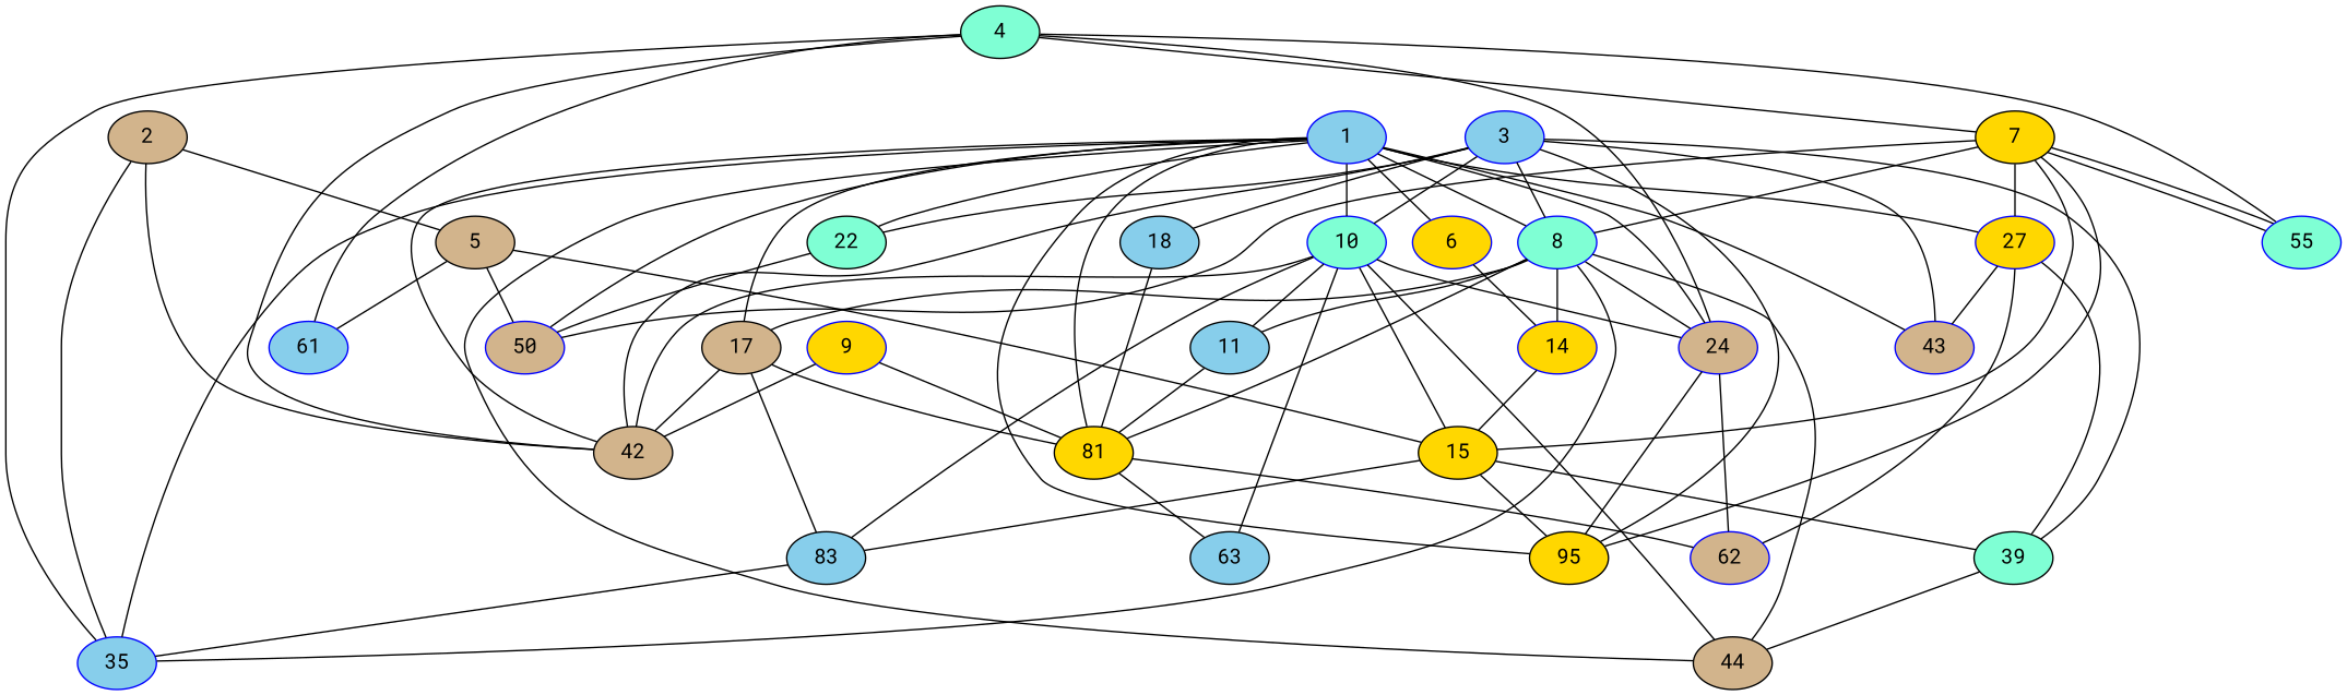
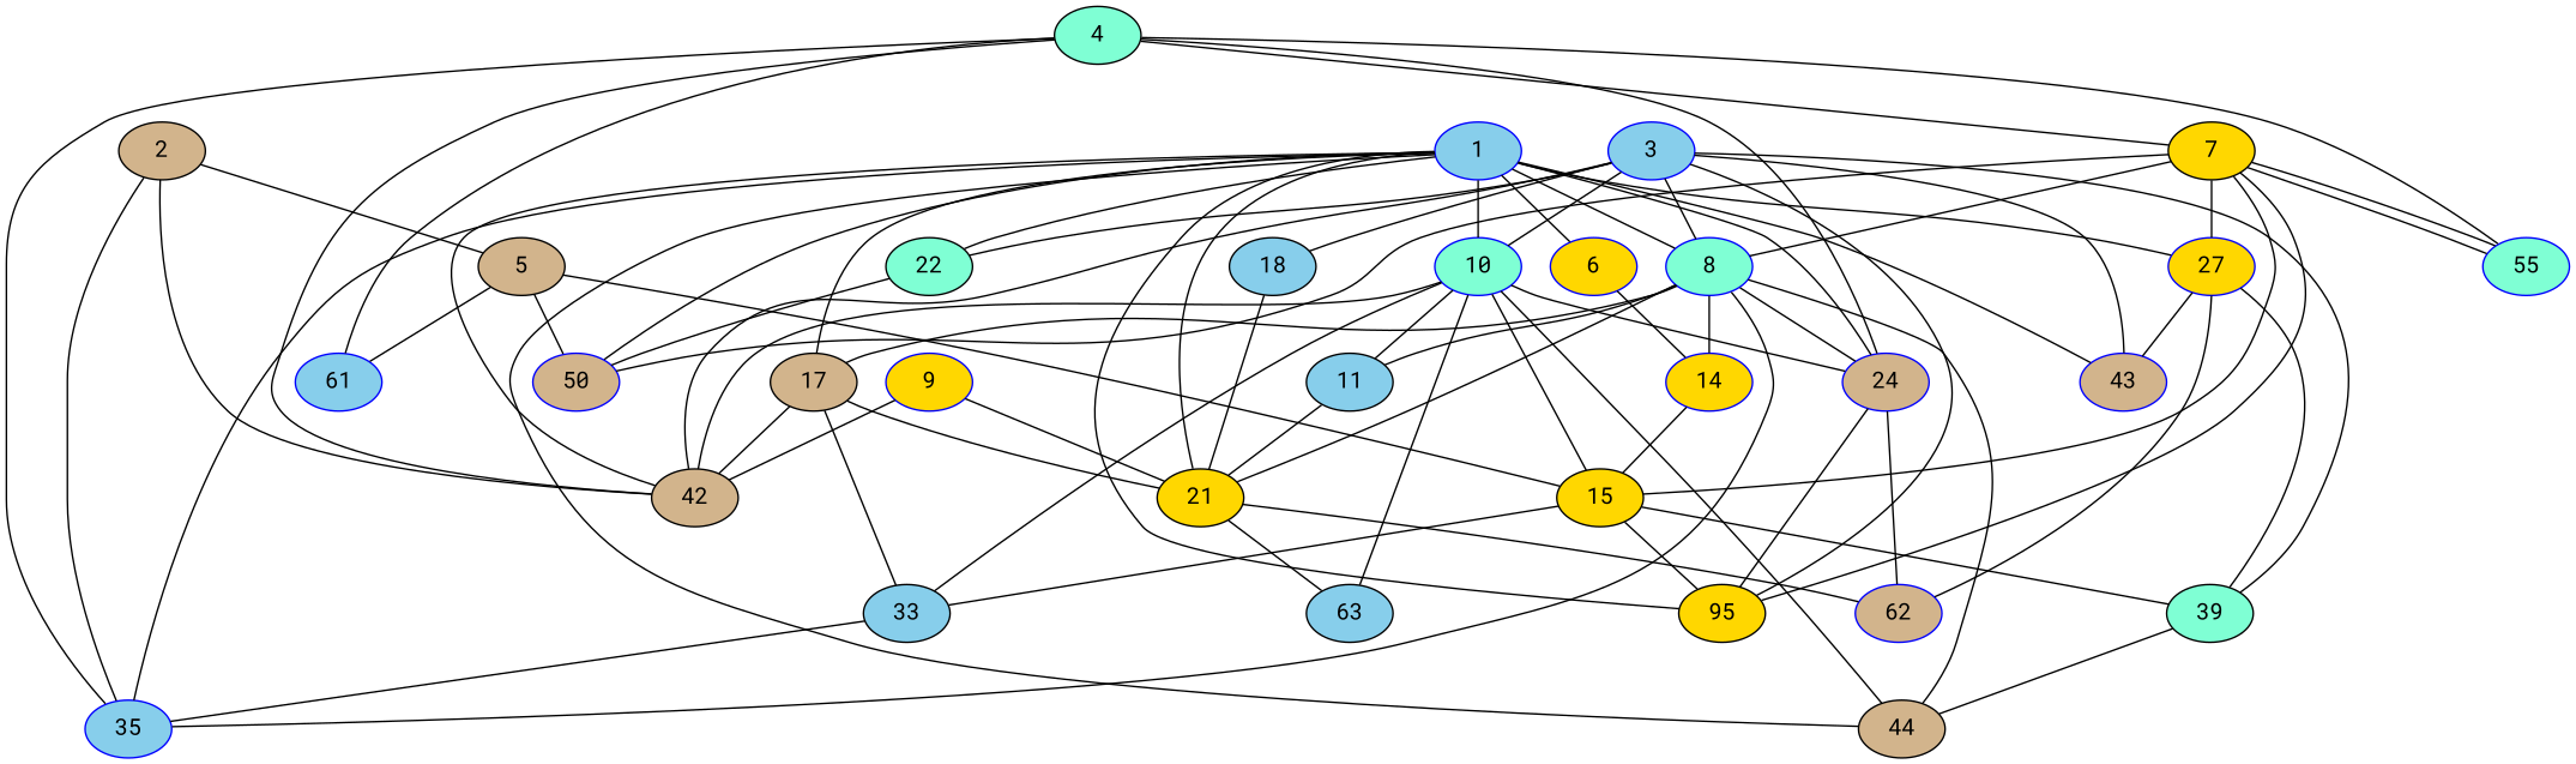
  graph {
    fontname="Roboto Mono"
    node [color=black fillcolor=tan fontname="Roboto Mono" style=filled]
    edge [fontname="Roboto Mono"]
    1 [color=blue fillcolor=skyblue super="+52+13"]
    6 [color=blue fillcolor=gold]
    8 [color=blue fillcolor=aquamarine super="+26+29+56"]
    10 [color=blue fillcolor=aquamarine super="+46+58+40"]
    17 [super="+45+31"]
-   21 [fillcolor=gold super="+23+48" label=81]
+   21 [fillcolor=gold super="+23+48"]
    22 [fillcolor=aquamarine]
    24 [color=blue super="+59+41+28"]
    n9 [fillcolor=gold label=95 super="+53"]
    27 [color=blue fillcolor=gold]
    35 [color=blue fillcolor=skyblue super="+36"]
    42 [super="+60+51"]
    43 [color=blue super="+57"]
    44
    50 [color=blue]
    14 [color=blue fillcolor=gold]
    11 [fillcolor=skyblue]
    15 [fillcolor=gold super="+32+20"]
-   33 [fillcolor=skyblue label=83]
+   33 [fillcolor=skyblue]
    63 [fillcolor=skyblue]
    62 [color=blue]
    39 [fillcolor=aquamarine]
    2 [super="+34"]
    5 [super="+12"]
    61 [color=blue fillcolor=skyblue]
    3 [color=blue fillcolor=skyblue super="+19+47"]
    18 [fillcolor=skyblue]
    4 [fillcolor=aquamarine super="+16"]
    7 [fillcolor=gold super="+37"]
    55 [color=blue fillcolor=aquamarine]
    9 [color=blue fillcolor=gold]
    1 -- 6 [weight=2]
    1 -- 8
    1 -- 10
    1 -- 17
    1 -- 21
    1 -- 22
    1 -- 24 [weight=3]
    1 -- n9 [weight=2]
    1 -- 27
    1 -- 35
    1 -- 42
    1 -- 43 [weight=2]
    1 -- 44
    1 -- 50
    6 -- 14
    8 -- 17
    8 -- 21
    8 -- 24
    8 -- 35
    8 -- 44
    8 -- 14
    8 -- 11
    10 -- 24
    10 -- 42
    10 -- 44
    10 -- 11
    10 -- 15
    10 -- 33
    10 -- 63
    17 -- 21 [weight=2]
    17 -- 42 [weight=2]
    17 -- 33
    21 -- 63
    21 -- 62
    22 -- 50
    24 -- n9
    24 -- 62
    27 -- 43
    27 -- 62
    27 -- 39
    14 -- 15 [weight=2]
    11 -- 21
    15 -- n9
    15 -- 33
    15 -- 39
    33 -- 35
    39 -- 44
    2 -- 35
    2 -- 42
    2 -- 5
    5 -- 50
    5 -- 15 [weight=2]
    5 -- 61
    3 -- 8 [weight=2]
    3 -- 10
    3 -- 22 [weight=2]
    3 -- n9
    3 -- 42
    3 -- 43
    3 -- 39
    3 -- 18
    18 -- 21
    4 -- 24
    4 -- 35
    4 -- 42
    4 -- 61
    4 -- 7
    4 -- 55
    7 -- 8 [weight=2]
    7 -- n9
    7 -- 27
    7 -- 50
    7 -- 15
    7 -- 55
    7 -- 55
    9 -- 21 [weight=2]
    9 -- 42
  }
